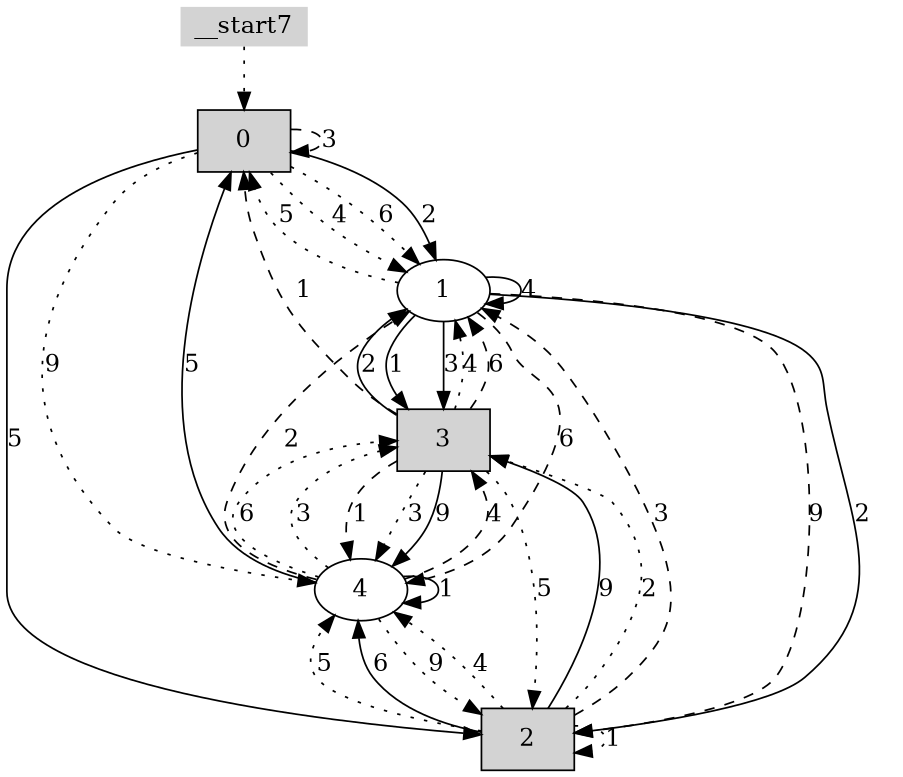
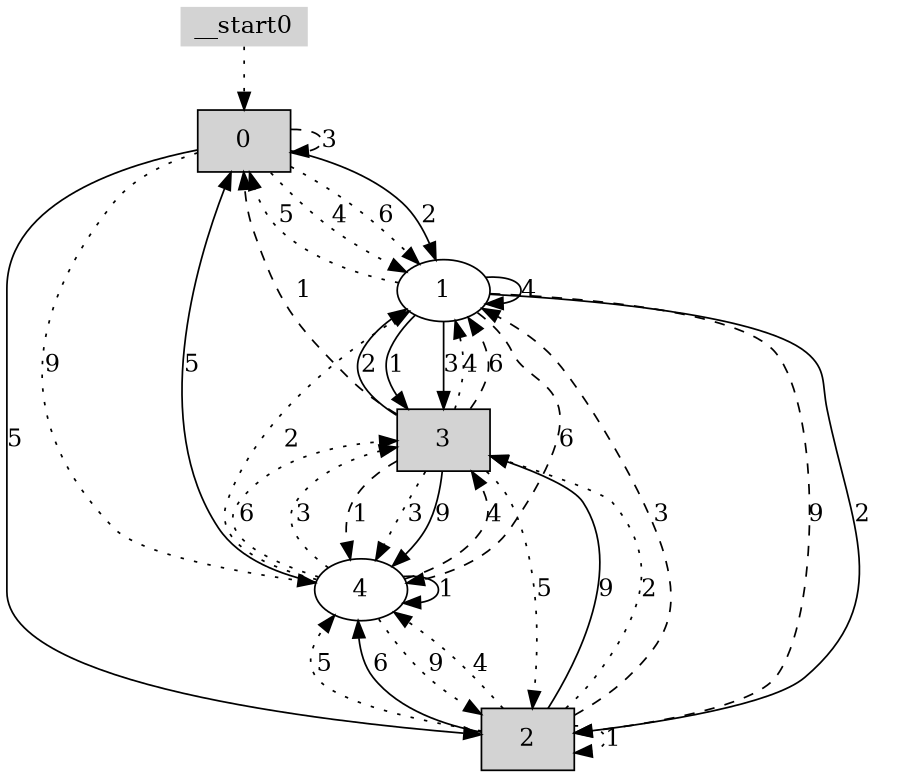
  digraph {
    node [fillcolor=lightgrey shape=box style=filled]
    edge [style=dotted]
    n1 [label=0]
    n2 [fillcolor=white label=1 shape=ellipse]
    n3 [label=2]
    n4 [fillcolor=white label=4 shape=ellipse]
    n5 [label=3]
-   __start0 [height=0 shape=none width=0 label=__start7]
+   __start0 [height=0 shape=none width=0]
    n1 -> n1 [label=3 style=dashed]
    n1 -> n2 [label=4]
    n1 -> n2 [label=6]
    n1 -> n2 [label=2 style=solid]
    n1 -> n3 [label=5 style=solid]
    n1 -> n4 [label=9]
    n2 -> n1 [label=5]
    n2 -> n2 [label=4 style=solid]
    n2 -> n3 [label=9 style=dashed]
    n2 -> n3 [label=2 style=solid]
    n2 -> n4 [label=6 style=dashed]
    n2 -> n5 [label=1 style=solid]
    n2 -> n5 [label=3 style=solid]
    n3 -> n2 [label=3 style=dashed]
    n3 -> n3 [label=1]
    n3 -> n4 [label=4]
    n3 -> n4 [label=5]
    n3 -> n4 [label=6 style=solid]
    n3 -> n5 [label=9 style=solid]
    n3 -> n5 [label=2]
    n4 -> n1 [label=5 style=solid]
-   n4 -> n2 [label=2 style=dashed]
+   n4 -> n2 [label=2]
    n4 -> n3 [label=9]
    n4 -> n4 [label=1 style=solid]
    n4 -> n5 [label=4 style=dashed]
    n4 -> n5 [label=6]
    n4 -> n5 [label=3]
    n5 -> n1 [label=1 style=dashed]
    n5 -> n2 [label=4]
    n5 -> n2 [label=6 style=dashed]
    n5 -> n2 [label=2 style=solid]
    n5 -> n3 [label=5]
    n5 -> n4 [label=1 style=dashed]
    n5 -> n4 [label=9 style=solid]
    n5 -> n4 [label=3]
    __start0 -> n1
  }
